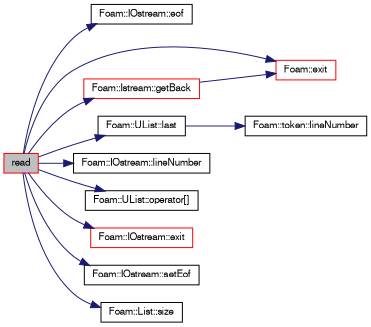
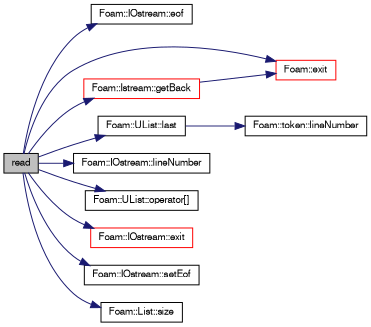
  digraph {
    rankdir=LR
    node [color=black fontname=FreeSans fontsize=10 shape=record]
    edge [color=midnightblue fontname=FreeSans fontsize=10 labelfontname=FreeSans labelfontsize=10 style=solid]
-   n1 [color=red fillcolor=grey75 fontcolor=black height=0.2 label=read style=filled width=0.4]
+   n1 [fillcolor=grey75 fontcolor=black height=0.2 label=read style=filled width=0.4]
    n2 [height=0.2 label="Foam::IOstream::eof" width=0.4]
    n3 [color=red height=0.2 label="Foam::exit" width=0.4]
    n4 [color=red height=0.2 label="Foam::Istream::getBack" width=0.4]
    n5 [height=0.2 label="Foam::UList::last" width=0.4]
    n6 [height=0.2 label="Foam::IOstream::lineNumber" width=0.4]
    n7 [height=0.2 label="Foam::UList::operator[]" width=0.4]
    n8 [color=red height=0.2 label="Foam::IOstream::exit" width=0.4]
    n9 [height=0.2 label="Foam::IOstream::setEof" width=0.4]
    n10 [height=0.2 label="Foam::List::size" width=0.4]
    n11 [height=0.2 label="Foam::token::lineNumber" width=0.4]
    n1 -> n2
    n1 -> n3
    n1 -> n4
    n1 -> n5
    n1 -> n6
    n1 -> n7
    n1 -> n8
    n1 -> n9
    n1 -> n10
    n4 -> n3
    n5 -> n11
  }
